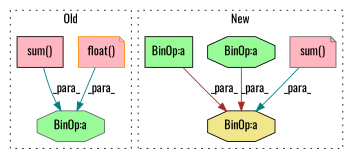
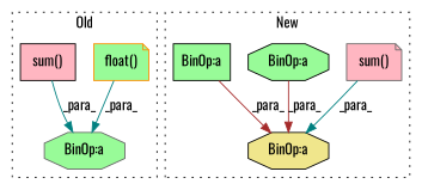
  digraph {
    fontname=Oswald
    node [a=82 l=3 shape=octagon style=filled fillcolor=lightpink color=black fontname=Oswald]
    edge [color=teal fontname=Oswald]
-   n1 [a=75 l=12 label="float()" s=1562 shape=note color=darkorange]
+   n1 [a=75 l=12 label="float()" s=1562 shape=note fillcolor=palegreen color=darkorange]
    n2 [label="BinOp:a" s=1602 fillcolor=palegreen color=gray40]
    n3 [a=75 l=20 label="sum()" s=1606 shape=box]
    n4 [a=75 l=10 label="sum()" s=1182 shape=note color=gray40]
    n5 [label="BinOp:a" s=1179 fillcolor=khaki]
    n6 [label="BinOp:a" s=1134 fillcolor=palegreen]
    n7 [label="BinOp:a" s=1119 shape=box fillcolor=palegreen]
    subgraph cluster_1 {
      label=Old
      style=dotted
      n1
      n2
      n3
    }
    subgraph cluster_2 {
      label=New
      style=dotted
      n4
      n5
      n6
      n7
    }
    n1 -> n2 [label=_para_]
    n3 -> n2 [label=_para_]
    n4 -> n5 [label=_para_]
    n6 -> n5 [label=_para_ color=brown]
    n7 -> n5 [label=_para_ color=brown]
  }
